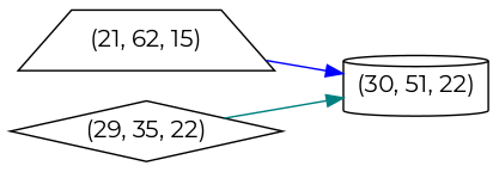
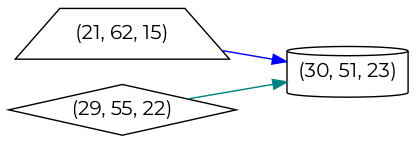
  digraph {
    fontname=Montserrat
    rankdir=LR
    node [fontname=Montserrat]
    edge [fontname=Montserrat]
    "(21, 62, 15)" [shape=trapezium]
-   "(30, 51, 23)" [shape=cylinder label="(30, 51, 22)"]
-   "(29, 55, 22)" [shape=diamond label="(29, 35, 22)"]
+   "(30, 51, 23)" [shape=cylinder]
+   "(29, 55, 22)" [shape=diamond]
    "(21, 62, 15)" -> "(30, 51, 23)" [color=blue]
    "(29, 55, 22)" -> "(30, 51, 23)" [color=teal]
  }
